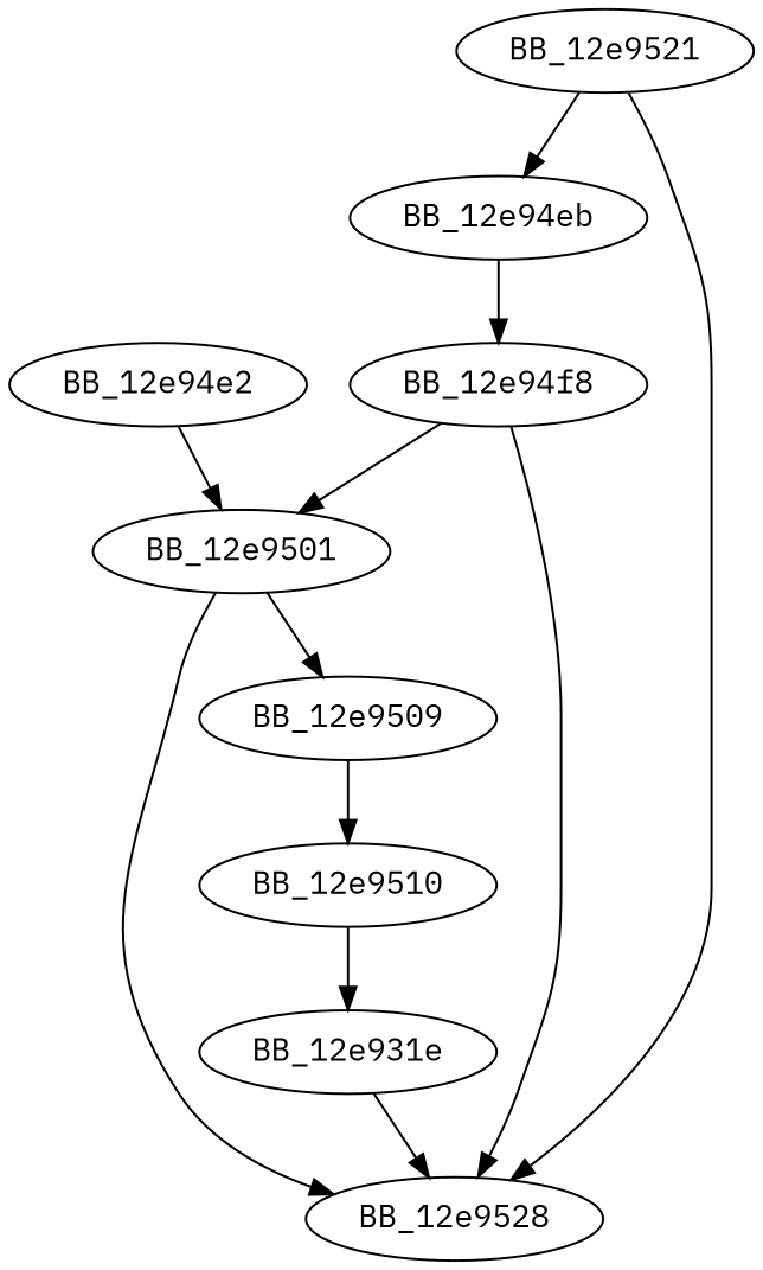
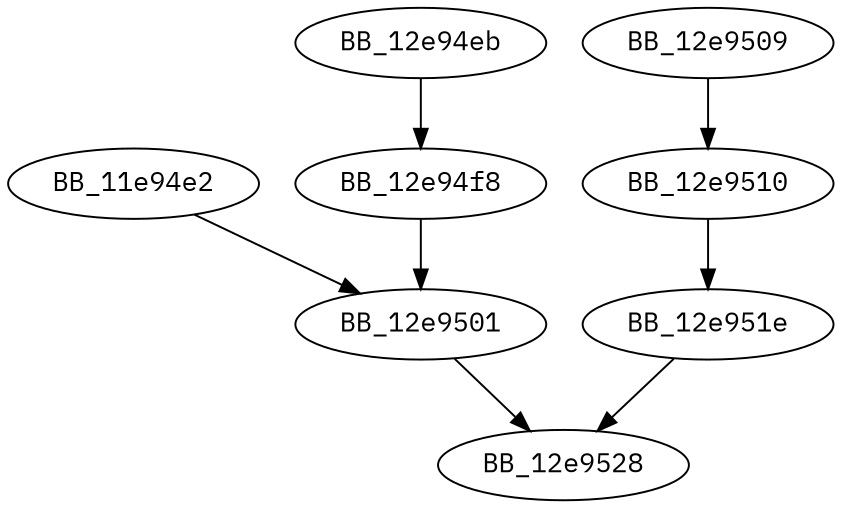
  digraph {
    fontname="IBM Plex Mono"
    node [fontname="IBM Plex Mono"]
    edge [fontname="IBM Plex Mono"]
-   BB_12e94e2
+   BB_12e94e2 [label=BB_11e94e2]
    BB_12e9501
    BB_12e94eb
    BB_12e94f8
    BB_12e9528
    BB_12e9509
    BB_12e9510
-   BB_12e951e [label=BB_12e931e]
-   BB_12e9521
+   BB_12e951e
    BB_12e94e2 -> BB_12e9501
    BB_12e9501 -> BB_12e9528
-   BB_12e9501 -> BB_12e9509
    BB_12e94eb -> BB_12e94f8
    BB_12e94f8 -> BB_12e9501
-   BB_12e94f8 -> BB_12e9528
    BB_12e9509 -> BB_12e9510
    BB_12e9510 -> BB_12e951e
    BB_12e951e -> BB_12e9528
-   BB_12e9521 -> BB_12e94eb
-   BB_12e9521 -> BB_12e9528
  }
